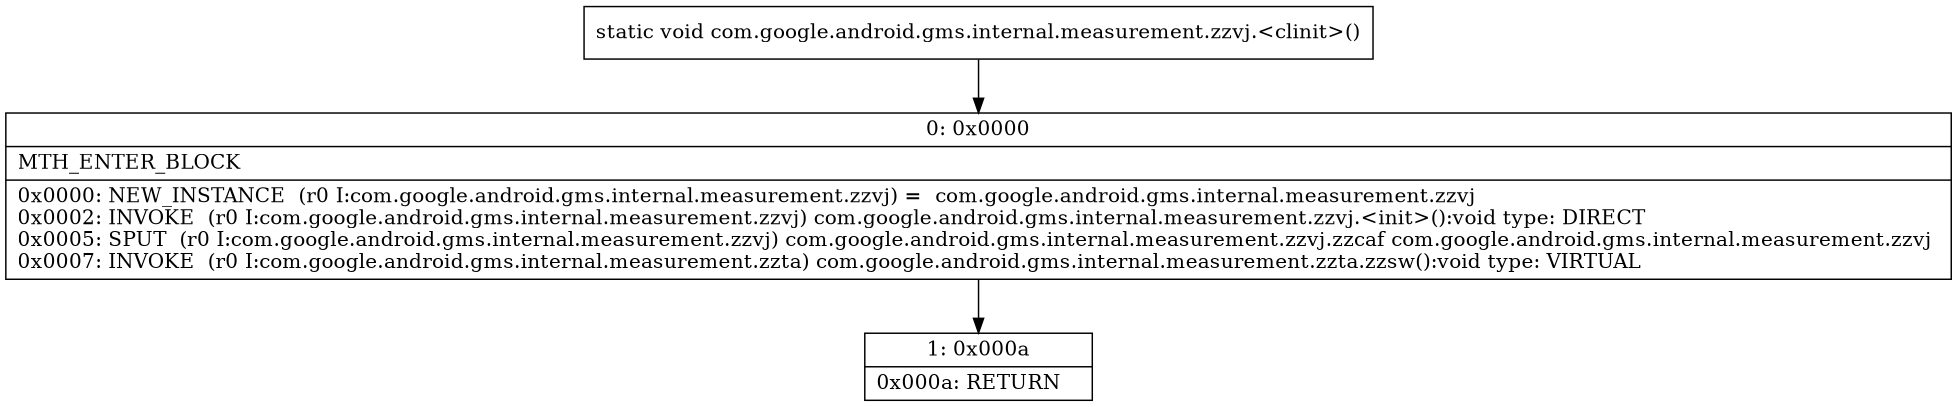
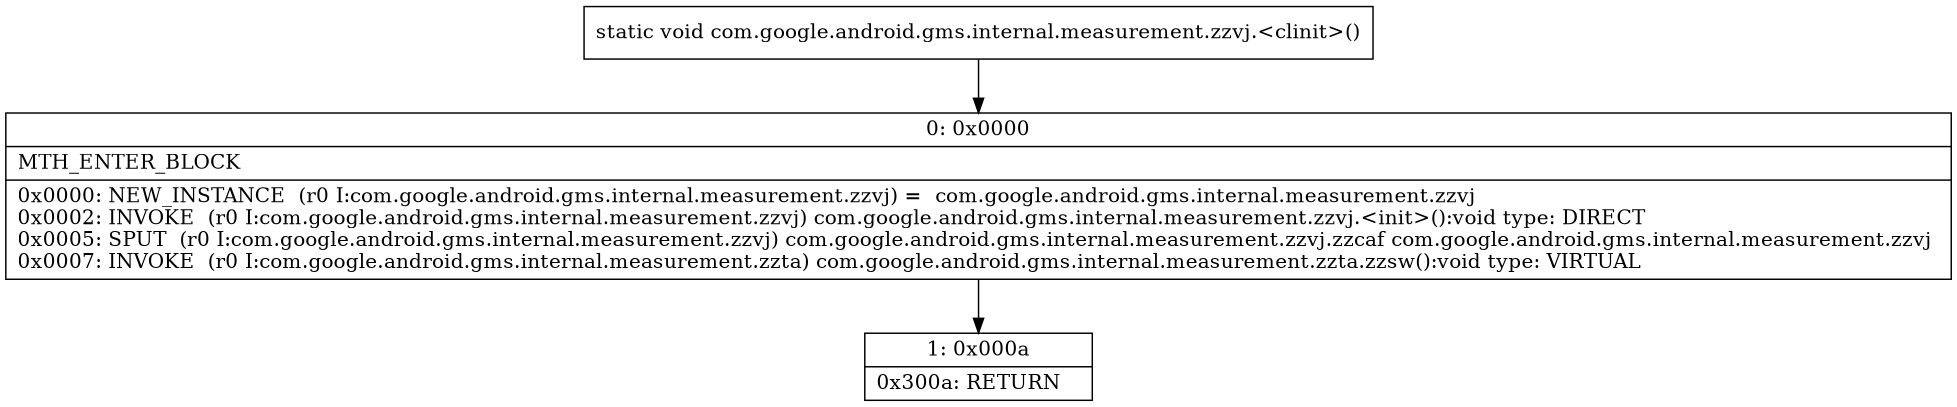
  digraph {
    node [shape=record]
    n1 [label="{0\:\ 0x0000|MTH_ENTER_BLOCK\l|0x0000: NEW_INSTANCE  (r0 I:com.google.android.gms.internal.measurement.zzvj) =  com.google.android.gms.internal.measurement.zzvj \l0x0002: INVOKE  (r0 I:com.google.android.gms.internal.measurement.zzvj) com.google.android.gms.internal.measurement.zzvj.\<init\>():void type: DIRECT \l0x0005: SPUT  (r0 I:com.google.android.gms.internal.measurement.zzvj) com.google.android.gms.internal.measurement.zzvj.zzcaf com.google.android.gms.internal.measurement.zzvj \l0x0007: INVOKE  (r0 I:com.google.android.gms.internal.measurement.zzta) com.google.android.gms.internal.measurement.zzta.zzsw():void type: VIRTUAL \l}"]
-   n2 [label="{1\:\ 0x000a|0x000a: RETURN   \l}"]
+   n2 [label="{1\:\ 0x000a|0x300a: RETURN   \l}"]
    n3 [label="{static void com.google.android.gms.internal.measurement.zzvj.\<clinit\>() }"]
    n1 -> n2
    n3 -> n1
  }
